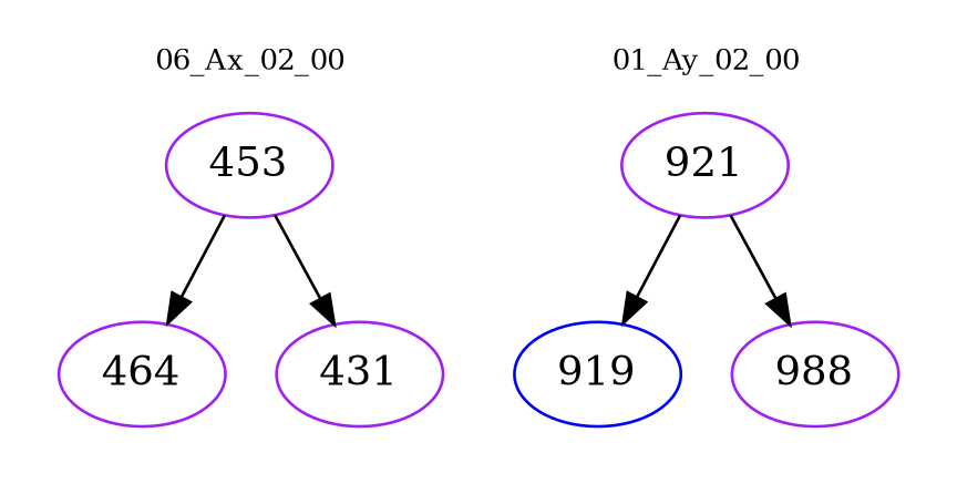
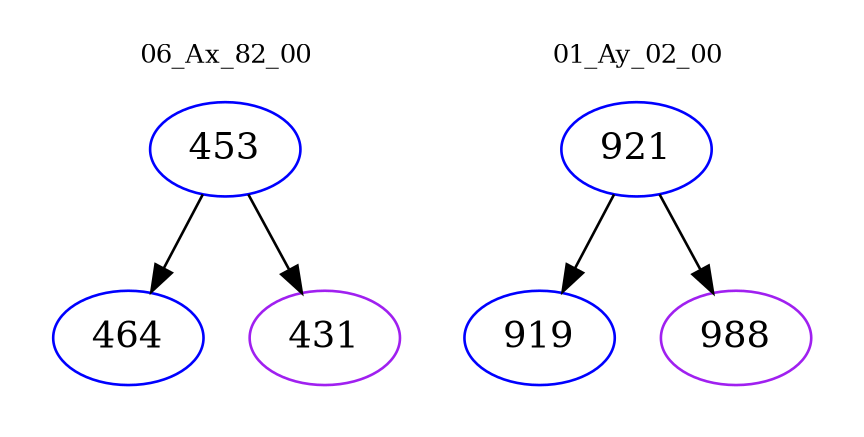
  digraph {
    node [color=blue]
    edge [color=black]
-   n1 [color=purple label=453]
-   n2 [color=purple label=464]
+   n1 [label=453]
+   n2 [label=464]
    n3 [color=purple label=431]
-   n4 [color=purple label=921]
+   n4 [label=921]
    n5 [label=919]
    n6 [color=purple label=988]
    subgraph cluster_1 {
      color=white
      fontsize=10
-     label="06_Ax_02_00"
+     label="06_Ax_82_00"
      n1
      n2
      n3
    }
    subgraph cluster_2 {
      color=white
      fontsize=10
      label="01_Ay_02_00"
      n4
      n5
      n6
    }
    n1 -> n2
    n1 -> n3
    n4 -> n5
    n4 -> n6
  }
